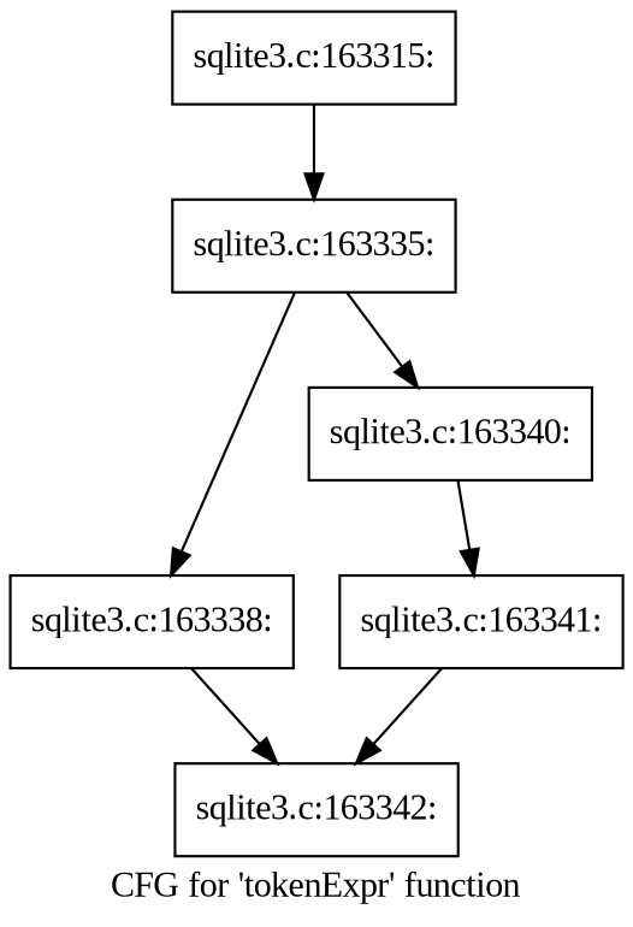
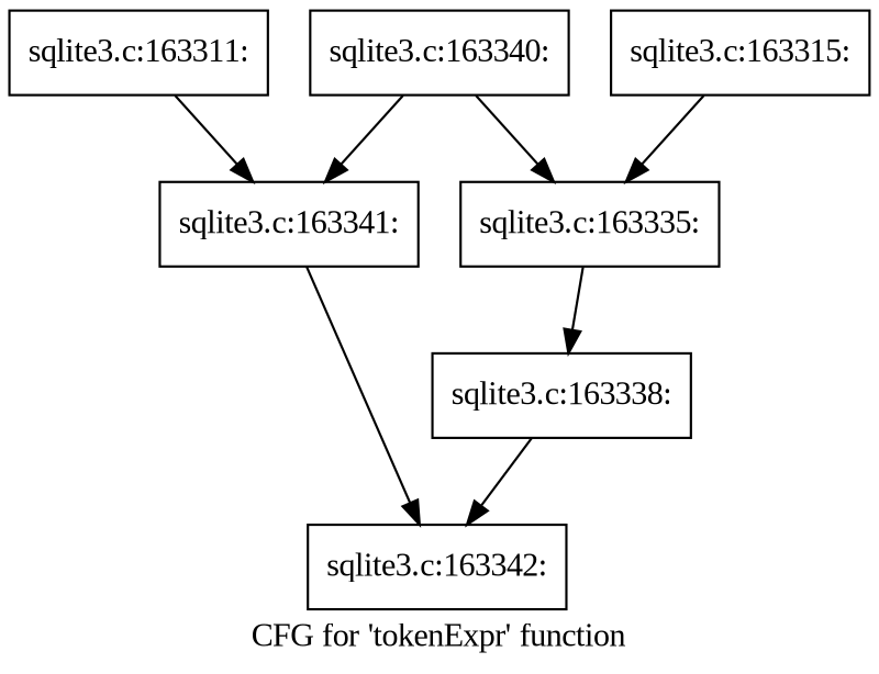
  digraph {
    fontname="Liberation Serif"
    label="CFG for 'tokenExpr' function"
    node [fontname="Liberation Serif" shape=record]
    edge [fontname="Liberation Serif"]
+   n1 [label="{sqlite3.c:163311:}"]
    n2 [label="{sqlite3.c:163341:}"]
    n3 [label="{sqlite3.c:163315:}"]
    n4 [label="{sqlite3.c:163335:}"]
    n5 [label="{sqlite3.c:163342:}"]
    n6 [label="{sqlite3.c:163338:}"]
    n7 [label="{sqlite3.c:163340:}"]
+   n1 -> n2
    n2 -> n5
    n3 -> n4
    n4 -> n6
-   n4 -> n7
+   n7 -> n4
    n6 -> n5
    n7 -> n2
  }
